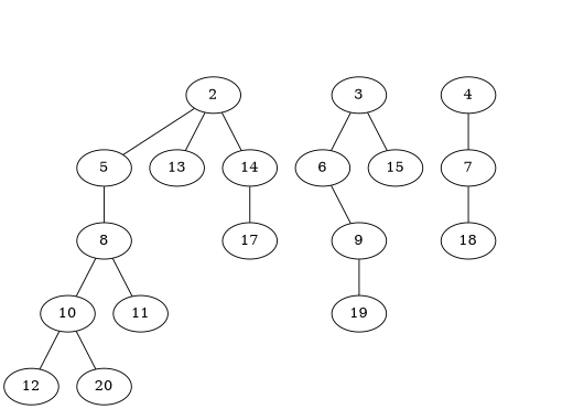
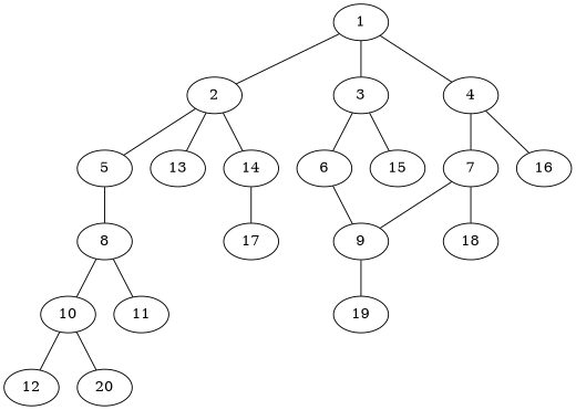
  graph {
    node [chem=C]
    edge [valence=1]
+   1
    2
    3
    4
    5 [chem=S]
    13 [chem=H]
    14 [chem=H]
    6
    15 [chem=H]
    7
+   16 [chem=H]
    8
    17 [chem=H]
    9
    18 [chem=H]
    10
    11 [chem=Cl]
    19 [chem=H]
    12 [chem=Cl]
    20 [chem=H]
+   1 -- 2
+   1 -- 3 [valence=2]
+   1 -- 4
    2 -- 5
    2 -- 13
    2 -- 14
    3 -- 6
    3 -- 15
    4 -- 7 [valence=2]
+   4 -- 16
    5 -- 8
    14 -- 17
    6 -- 9 [valence=2]
+   7 -- 9
    7 -- 18
    8 -- 10 [valence=2]
    8 -- 11
    9 -- 19
    10 -- 12
    10 -- 20
  }
